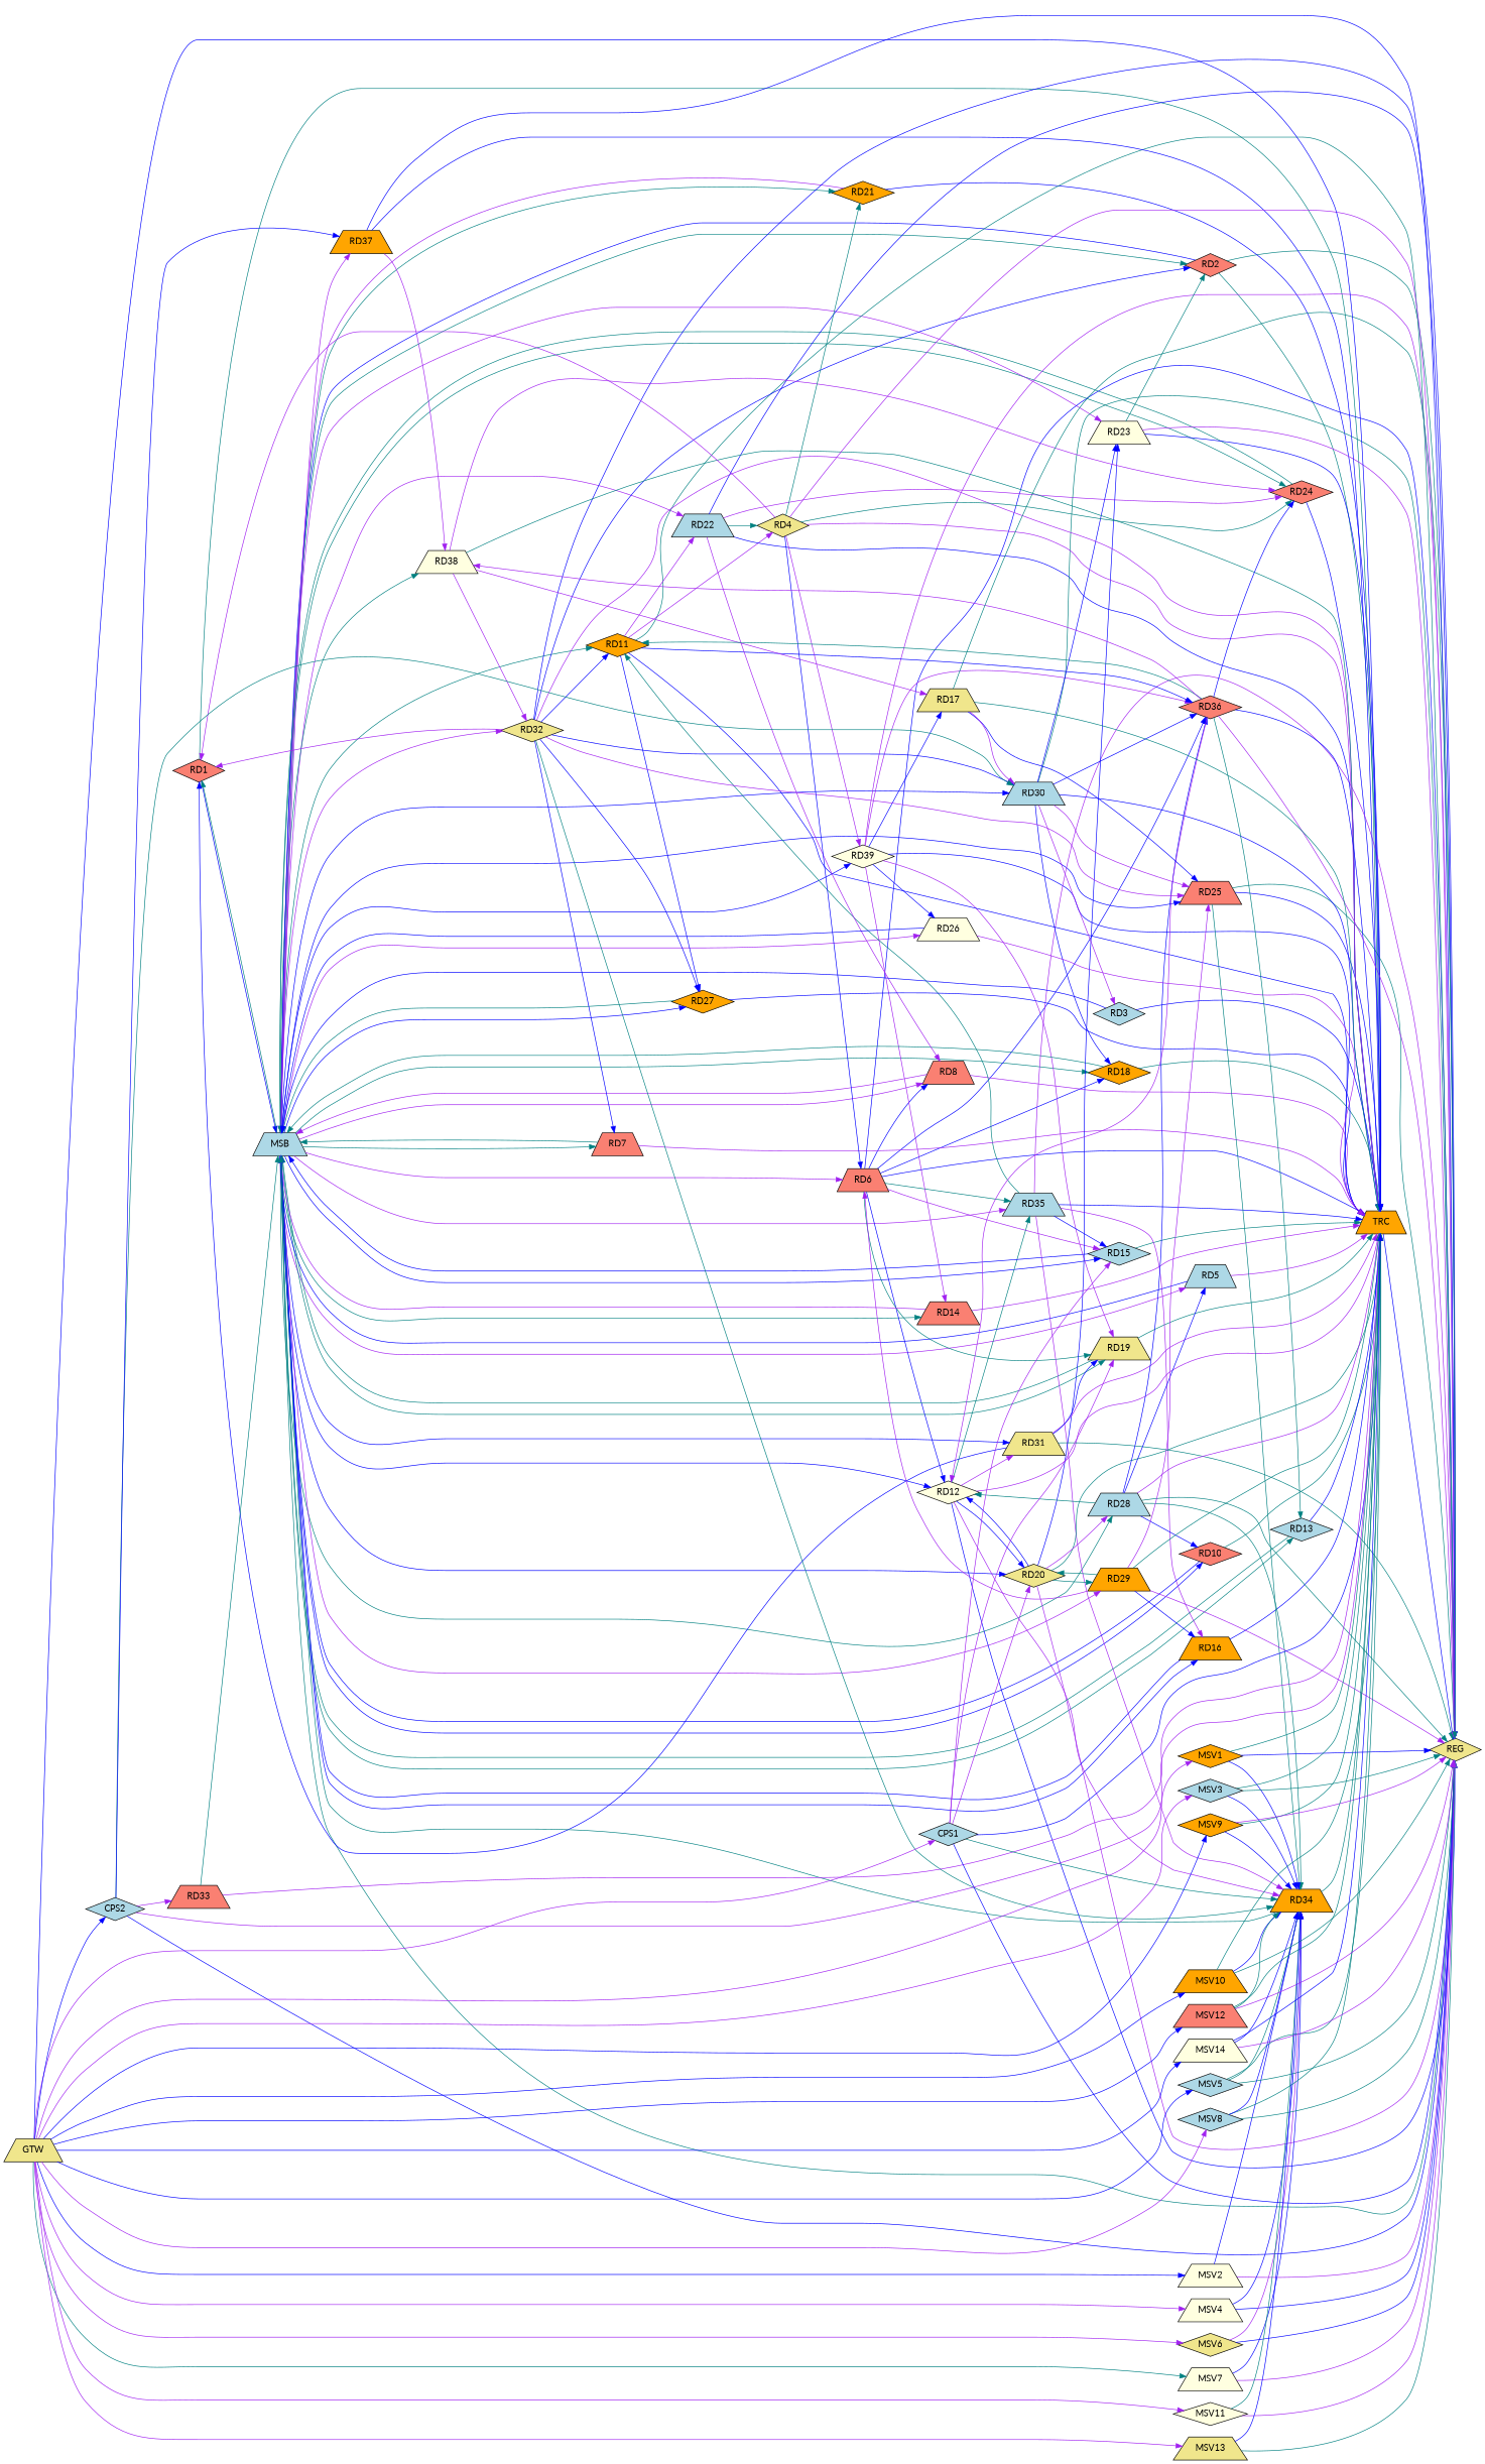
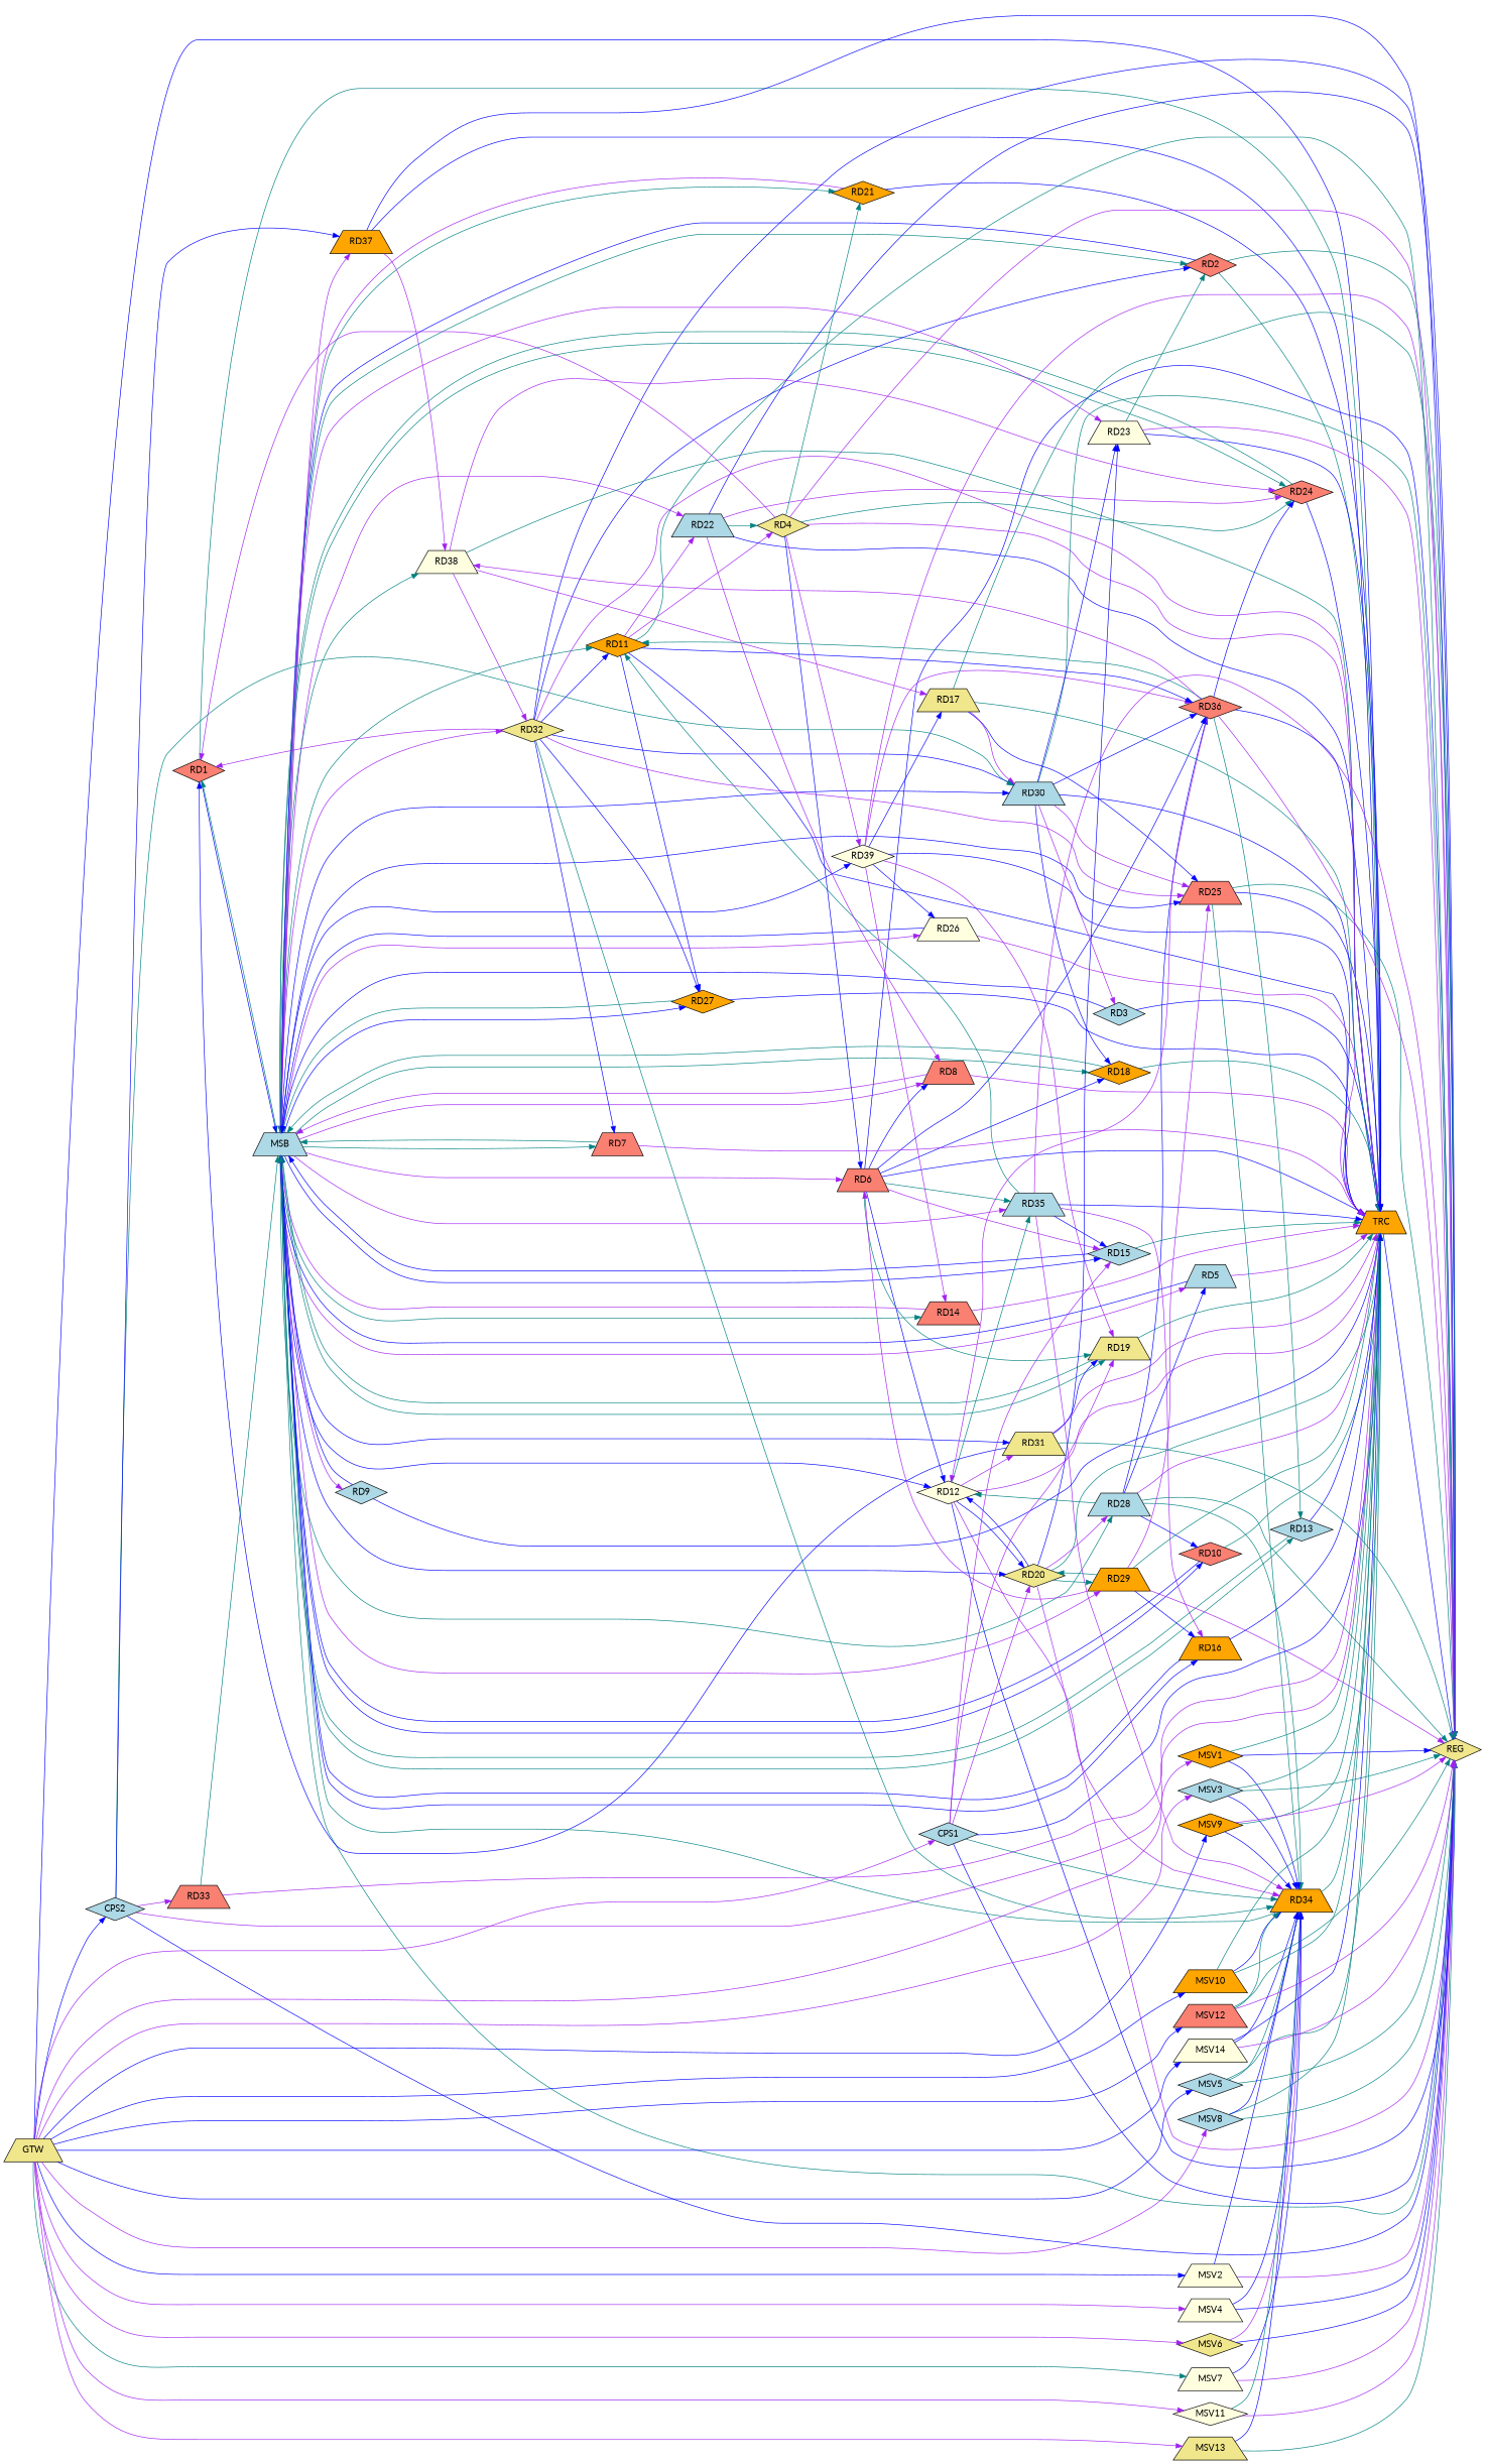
  strict digraph {
    fontname=Lato
    rankdir=LR
    node [fillcolor=lightblue fontname=Lato shape=trapezium style=filled]
    edge [color=blue fontname=Lato]
    n1 [fillcolor=salmon label=RD1 shape=diamond]
    n2 [label=MSB]
    n3 [fillcolor=orange label=TRC]
    n4 [fillcolor=salmon label=RD2 shape=diamond]
    n5 [fillcolor=salmon label=RD6]
    n6 [fillcolor=orange label=RD21 shape=diamond]
    n7 [fillcolor=salmon label=RD24 shape=diamond]
    n8 [fillcolor=lightyellow label=RD39 shape=diamond]
    n9 [fillcolor=khaki label=REG shape=diamond]
    n10 [label=RD5]
    n11 [fillcolor=salmon label=RD8]
    n12 [fillcolor=lightyellow label=RD12 shape=diamond]
    n13 [label=RD15 shape=diamond]
    n14 [fillcolor=orange label=RD18 shape=diamond]
    n15 [fillcolor=khaki label=RD19]
    n16 [label=RD35]
    n17 [fillcolor=salmon label=RD7]
+   n18 [label=RD9 shape=diamond]
    n19 [fillcolor=salmon label=RD10 shape=diamond]
    n20 [fillcolor=orange label=RD11 shape=diamond]
    n21 [label=RD22]
    n22 [fillcolor=orange label=RD27 shape=diamond]
    n23 [fillcolor=khaki label=RD20 shape=diamond]
    n24 [fillcolor=khaki label=RD31]
    n25 [label=RD13 shape=diamond]
    n26 [fillcolor=salmon label=RD14]
    n27 [fillcolor=orange label=RD16]
    n28 [fillcolor=salmon label=RD25]
    n29 [label=RD30]
    n30 [fillcolor=lightyellow label=RD23]
    n31 [label=RD28]
    n32 [fillcolor=orange label=RD29]
    n33 [fillcolor=lightyellow label=RD26]
    n34 [fillcolor=khaki label=RD32 shape=diamond]
    n35 [fillcolor=lightyellow label=RD38]
    n36 [fillcolor=orange label=RD37]
    n37 [label=RD3 shape=diamond]
    n38 [fillcolor=khaki label=RD4 shape=diamond]
    n39 [fillcolor=salmon label=RD36 shape=diamond]
    n40 [fillcolor=khaki label=RD17]
    n41 [fillcolor=orange label=RD34]
    n42 [fillcolor=salmon label=RD33]
    n43 [label=CPS1 shape=diamond]
    n44 [label=CPS2 shape=diamond]
    n45 [fillcolor=khaki label=GTW]
    n46 [fillcolor=orange label=MSV1 shape=diamond]
    n47 [fillcolor=lightyellow label=MSV2]
    n48 [label=MSV3 shape=diamond]
    n49 [fillcolor=lightyellow label=MSV4]
    n50 [label=MSV5 shape=diamond]
    n51 [fillcolor=khaki label=MSV6 shape=diamond]
    n52 [fillcolor=lightyellow label=MSV7]
    n53 [label=MSV8 shape=diamond]
    n54 [fillcolor=orange label=MSV9 shape=diamond]
    n55 [fillcolor=orange label=MSV10]
    n56 [fillcolor=lightyellow label=MSV11 shape=diamond]
    n57 [fillcolor=salmon label=MSV12]
    n58 [fillcolor=khaki label=MSV13]
    n59 [fillcolor=lightyellow label=MSV14]
    n1 -> n2
    n1 -> n3 [color=teal]
    n2 -> n1 [color=teal]
    n2 -> n4 [color=teal]
    n2 -> n5 [color=purple]
    n2 -> n6 [color=teal]
    n2 -> n7 [color=teal]
    n2 -> n8
    n2 -> n9 [color=teal]
    n2 -> n10 [color=purple]
    n2 -> n11 [color=purple]
    n2 -> n12
    n2 -> n13
    n2 -> n14 [color=teal]
    n2 -> n15 [color=teal]
    n2 -> n16 [color=purple]
    n2 -> n17 [color=teal]
+   n2 -> n18 [color=purple]
    n2 -> n19
    n2 -> n20 [color=teal]
    n2 -> n21 [color=purple]
    n2 -> n22
    n2 -> n23
    n2 -> n24
    n2 -> n25 [color=teal]
    n2 -> n26 [color=teal]
    n2 -> n27
    n2 -> n28
    n2 -> n29
    n2 -> n30 [color=purple]
    n2 -> n31 [color=teal]
    n2 -> n32 [color=purple]
    n2 -> n33 [color=purple]
    n2 -> n34 [color=purple]
    n2 -> n35 [color=teal]
    n2 -> n36 [color=purple]
    n3 -> n9
    n4 -> n2
    n4 -> n3 [color=teal]
    n4 -> n9 [color=teal]
    n5 -> n3
    n5 -> n9
    n5 -> n11
    n5 -> n12
    n5 -> n13 [color=purple]
    n5 -> n14
    n5 -> n15 [color=teal]
    n5 -> n16 [color=teal]
    n5 -> n39
    n6 -> n2 [color=purple]
    n6 -> n3
    n7 -> n2 [color=teal]
    n7 -> n3
    n8 -> n3
    n8 -> n9 [color=purple]
    n8 -> n15 [color=purple]
    n8 -> n26 [color=purple]
    n8 -> n33
    n8 -> n39 [color=purple]
    n8 -> n40
    n10 -> n2
    n10 -> n3 [color=purple]
    n11 -> n2 [color=purple]
    n11 -> n3 [color=purple]
    n12 -> n3 [color=purple]
    n12 -> n9
    n12 -> n16 [color=teal]
    n12 -> n23
    n12 -> n24 [color=purple]
    n12 -> n41 [color=purple]
    n13 -> n2
    n13 -> n3 [color=teal]
    n14 -> n2 [color=teal]
    n14 -> n3 [color=teal]
    n15 -> n2 [color=teal]
    n15 -> n3 [color=teal]
    n16 -> n3
    n16 -> n9 [color=purple]
    n16 -> n13
    n16 -> n20 [color=teal]
    n16 -> n27 [color=purple]
    n16 -> n41 [color=purple]
    n17 -> n2 [color=teal]
    n17 -> n3 [color=purple]
+   n18 -> n2
+   n18 -> n3
    n19 -> n2
    n19 -> n3 [color=teal]
    n20 -> n3
    n20 -> n9 [color=teal]
    n20 -> n21 [color=purple]
    n20 -> n22
    n20 -> n38 [color=purple]
    n20 -> n39
    n21 -> n3
    n21 -> n7 [color=purple]
    n21 -> n9
    n21 -> n11 [color=purple]
    n21 -> n38 [color=teal]
    n22 -> n2 [color=teal]
    n22 -> n3
    n23 -> n3 [color=teal]
    n23 -> n9 [color=purple]
    n23 -> n12
    n23 -> n30
    n23 -> n31 [color=purple]
    n23 -> n32 [color=teal]
    n24 -> n1
    n24 -> n3 [color=purple]
    n24 -> n9 [color=teal]
    n24 -> n15
    n25 -> n2 [color=teal]
    n25 -> n3
    n26 -> n2 [color=purple]
    n26 -> n3 [color=purple]
    n27 -> n2
    n27 -> n3
    n28 -> n3
    n28 -> n9 [color=teal]
    n28 -> n41 [color=teal]
    n29 -> n3
    n29 -> n9 [color=teal]
    n29 -> n14
    n29 -> n28 [color=purple]
    n29 -> n30
    n29 -> n37 [color=purple]
    n29 -> n39
    n30 -> n3
    n30 -> n4 [color=teal]
    n30 -> n9 [color=purple]
    n31 -> n3 [color=purple]
    n31 -> n9 [color=teal]
    n31 -> n10
    n31 -> n12 [color=teal]
    n31 -> n19
    n31 -> n39
    n31 -> n41 [color=teal]
    n32 -> n3 [color=teal]
    n32 -> n5 [color=purple]
    n32 -> n9 [color=purple]
    n32 -> n23 [color=teal]
    n32 -> n27
    n32 -> n28 [color=purple]
    n33 -> n2
    n33 -> n3 [color=purple]
    n34 -> n1 [color=purple]
    n34 -> n3 [color=purple]
    n34 -> n4
    n34 -> n9
    n34 -> n17
    n34 -> n20
    n34 -> n22
    n34 -> n28 [color=purple]
    n34 -> n29
    n34 -> n41 [color=teal]
    n35 -> n3 [color=teal]
    n35 -> n7 [color=purple]
    n35 -> n34 [color=purple]
    n35 -> n40 [color=purple]
    n36 -> n3
    n36 -> n9
    n36 -> n35 [color=purple]
    n37 -> n2
    n37 -> n3
    n38 -> n1 [color=purple]
    n38 -> n3 [color=purple]
    n38 -> n5
    n38 -> n6 [color=teal]
    n38 -> n7 [color=teal]
    n38 -> n8 [color=purple]
    n38 -> n9 [color=purple]
    n39 -> n3
    n39 -> n7
    n39 -> n9 [color=purple]
    n39 -> n12 [color=purple]
    n39 -> n20 [color=teal]
    n39 -> n25 [color=teal]
    n39 -> n35 [color=purple]
    n40 -> n3 [color=teal]
    n40 -> n9 [color=teal]
    n40 -> n28
    n40 -> n29 [color=purple]
    n41 -> n2 [color=teal]
    n41 -> n3 [color=teal]
    n42 -> n2 [color=teal]
    n42 -> n3 [color=purple]
    n43 -> n3
    n43 -> n9
    n43 -> n13 [color=purple]
    n43 -> n15 [color=purple]
    n43 -> n23 [color=purple]
    n43 -> n41 [color=teal]
    n44 -> n3 [color=purple]
    n44 -> n9
    n44 -> n29 [color=teal]
    n44 -> n36
    n44 -> n42 [color=purple]
    n45 -> n3
    n45 -> n43 [color=purple]
    n45 -> n44
    n45 -> n46 [color=purple]
    n45 -> n47
    n45 -> n48 [color=purple]
    n45 -> n49 [color=purple]
    n45 -> n50
    n45 -> n51 [color=purple]
    n45 -> n52 [color=teal]
    n45 -> n53 [color=purple]
    n45 -> n54
    n45 -> n55
    n45 -> n56 [color=purple]
    n45 -> n57
    n45 -> n58 [color=purple]
    n45 -> n59
    n46 -> n3 [color=teal]
    n46 -> n9
    n46 -> n41
    n47 -> n9 [color=purple]
    n47 -> n41
    n48 -> n3 [color=teal]
    n48 -> n9 [color=teal]
    n48 -> n41
    n49 -> n9
    n49 -> n41
    n50 -> n3 [color=teal]
    n50 -> n9 [color=teal]
    n50 -> n41 [color=teal]
    n51 -> n9
    n51 -> n41 [color=purple]
    n52 -> n9 [color=purple]
    n52 -> n41
    n53 -> n3 [color=teal]
    n53 -> n9 [color=teal]
    n53 -> n41
    n54 -> n3 [color=teal]
    n54 -> n9 [color=purple]
    n54 -> n41
    n55 -> n3 [color=teal]
    n55 -> n9 [color=teal]
    n55 -> n41
    n56 -> n9 [color=purple]
    n56 -> n41 [color=teal]
    n57 -> n3 [color=teal]
    n57 -> n9 [color=purple]
    n57 -> n41 [color=teal]
    n58 -> n9 [color=teal]
    n58 -> n41
    n59 -> n3
    n59 -> n9 [color=purple]
    n59 -> n41
  }
